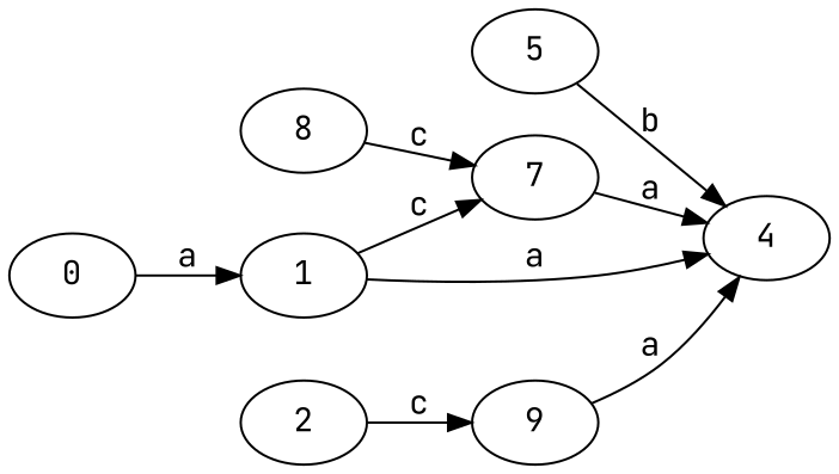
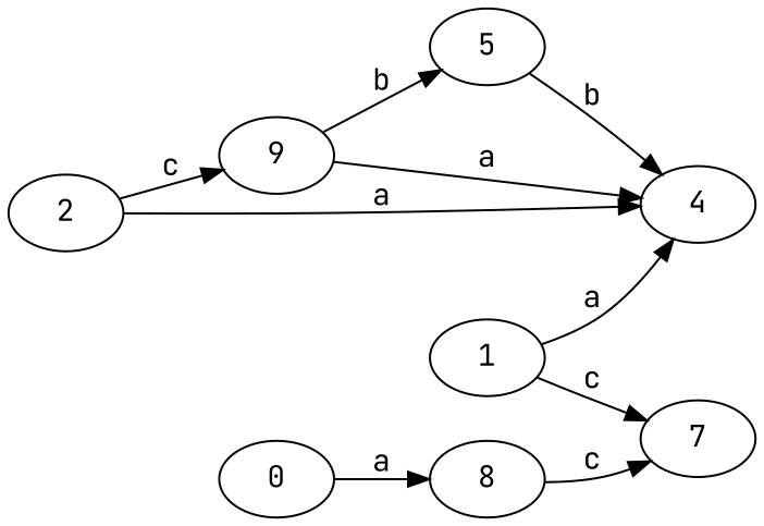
  strict digraph {
    fontname="JetBrains Mono"
    rankdir=LR
    node [fontname="JetBrains Mono"]
    edge [fontname="JetBrains Mono"]
    n1 [label=9]
    2
    5
    4
    n5 [label=8]
    7
    0
    1
+   n1 -> 5 [label=b]
    n1 -> 4 [label=a]
    2 -> n1 [label=c]
    5 -> 4 [label=b]
    n5 -> 7 [label=c]
-   7 -> 4 [label=a]
-   0 -> 1 [label=a]
+   2 -> 4 [label=a]
+   0 -> n5 [label=a]
    1 -> 4 [label=a]
    1 -> 7 [label=c]
  }
